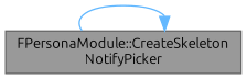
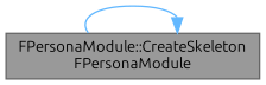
  digraph {
    rankdir=RL
    fontname=Ubuntu
-   n1 [color=gray40 fillcolor=grey60 fontcolor=black fontname=Ubuntu fontsize=10 height=0.2 label="FPersonaModule::CreateSkeleton\lNotifyPicker" shape=box style=filled width=0.4]
+   n1 [color=gray40 fillcolor=grey60 fontcolor=black fontname=Ubuntu fontsize=10 height=0.2 label="FPersonaModule::CreateSkeleton\lFPersonaModule" shape=box style=filled width=0.4]
    n1 -> n1 [color=steelblue1 dir=back fontname=Ubuntu fontsize=10 labelfontname=Helvetica labelfontsize=10 style=solid]
  }
